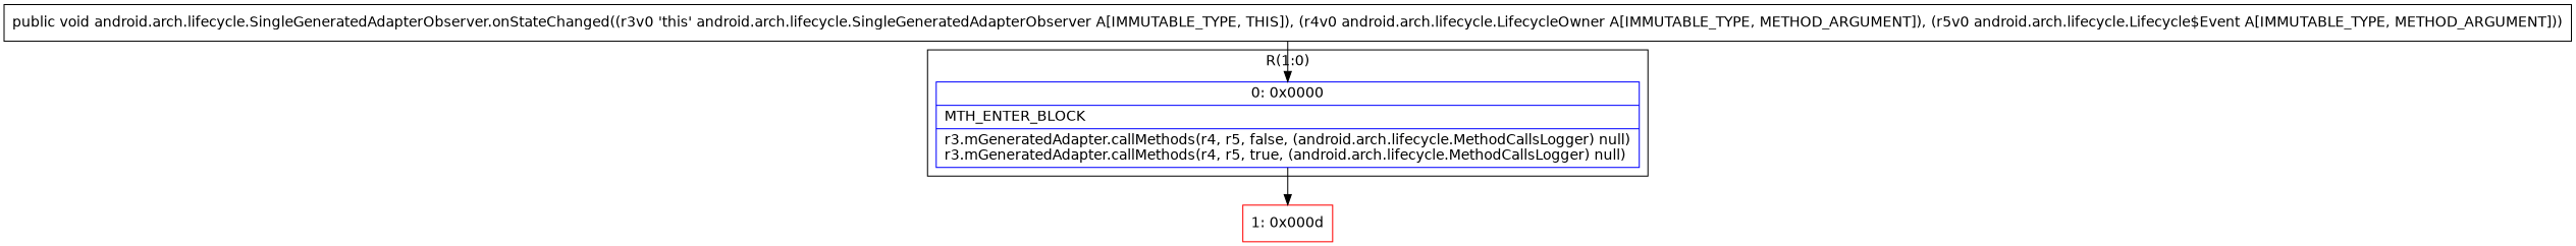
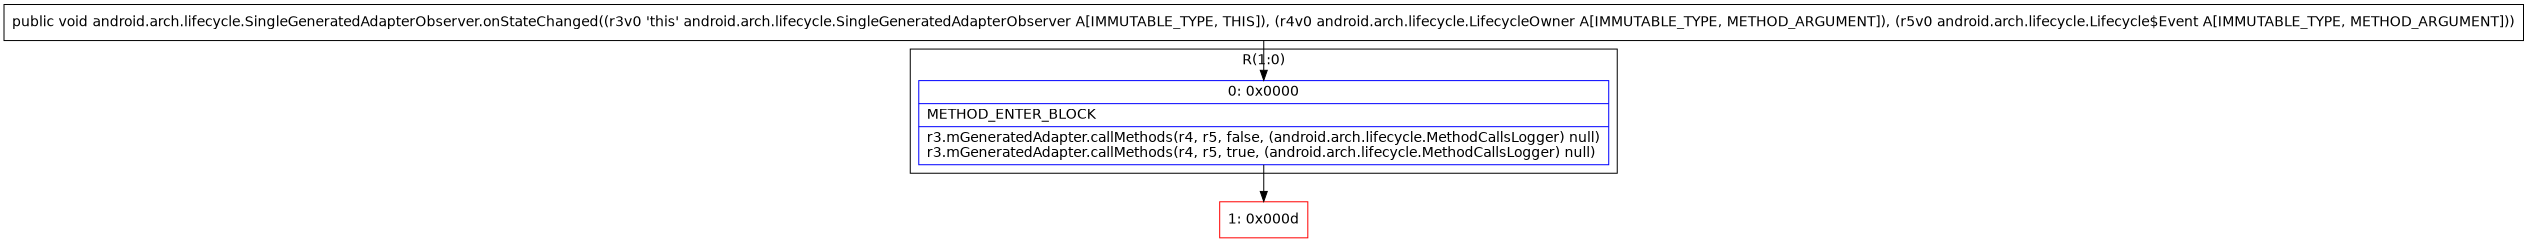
  digraph {
    fontname="DejaVu Sans"
    node [shape=record fontname="DejaVu Sans"]
    edge [fontname="DejaVu Sans"]
-   n1 [color=blue label="{0\:\ 0x0000|MTH_ENTER_BLOCK\l|r3.mGeneratedAdapter.callMethods(r4, r5, false, (android.arch.lifecycle.MethodCallsLogger) null)\lr3.mGeneratedAdapter.callMethods(r4, r5, true, (android.arch.lifecycle.MethodCallsLogger) null)\l}"]
+   n1 [color=blue label="{0\:\ 0x0000|METHOD_ENTER_BLOCK\l|r3.mGeneratedAdapter.callMethods(r4, r5, false, (android.arch.lifecycle.MethodCallsLogger) null)\lr3.mGeneratedAdapter.callMethods(r4, r5, true, (android.arch.lifecycle.MethodCallsLogger) null)\l}"]
    n2 [color=red label="{1\:\ 0x000d}"]
    n3 [label="{public void android.arch.lifecycle.SingleGeneratedAdapterObserver.onStateChanged((r3v0 'this' android.arch.lifecycle.SingleGeneratedAdapterObserver A[IMMUTABLE_TYPE, THIS]), (r4v0 android.arch.lifecycle.LifecycleOwner A[IMMUTABLE_TYPE, METHOD_ARGUMENT]), (r5v0 android.arch.lifecycle.Lifecycle$Event A[IMMUTABLE_TYPE, METHOD_ARGUMENT])) }"]
    subgraph cluster_1 {
      label="R(1:0)"
      n1
    }
    n1 -> n2
    n3 -> n1
  }
